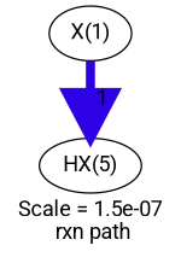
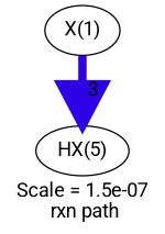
  digraph {
    fontname=Roboto
    label="Scale = 1.5e-07\l rxn path"
    node [fontname=Roboto]
    n1 [label="X(1)"]
    n2 [label="HX(5)"]
-   n1 -> n2 [arrowsize=3 color="0.7, 1.5, 0.9" fontname=Roboto label=" 1" style="setlinewidth(6)"]
+   n1 -> n2 [arrowsize=3 color="0.7, 1.5, 0.9" fontname=Roboto label=" 3" style="setlinewidth(6)"]
  }
